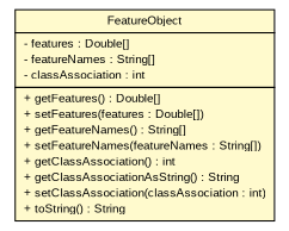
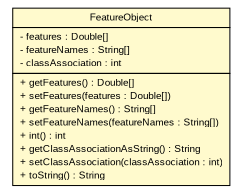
  digraph {
    nodesep=0.25
    ranksep=0.5
-   n1 [fontcolor=black fontname=arial fontsize=10.0 label=<<table title="tud.iir.classification.FeatureObject" border="0" cellborder="1" cellspacing="0" cellpadding="2" port="p" bgcolor="lemonChiffon" href="./FeatureObject.html"> 		<tr><td><table border="0" cellspacing="0" cellpadding="1"> <tr><td align="center" balign="center"> FeatureObject </td></tr> 		</table></td></tr> 		<tr><td><table border="0" cellspacing="0" cellpadding="1"> <tr><td align="left" balign="left"> - features : Double[] </td></tr> <tr><td align="left" balign="left"> - featureNames : String[] </td></tr> <tr><td align="left" balign="left"> - classAssociation : int </td></tr> 		</table></td></tr> 		<tr><td><table border="0" cellspacing="0" cellpadding="1"> <tr><td align="left" balign="left"> + getFeatures() : Double[] </td></tr> <tr><td align="left" balign="left"> + setFeatures(features : Double[]) </td></tr> <tr><td align="left" balign="left"> + getFeatureNames() : String[] </td></tr> <tr><td align="left" balign="left"> + setFeatureNames(featureNames : String[]) </td></tr> <tr><td align="left" balign="left"> + getClassAssociation() : int </td></tr> <tr><td align="left" balign="left"> + getClassAssociationAsString() : String </td></tr> <tr><td align="left" balign="left"> + setClassAssociation(classAssociation : int) </td></tr> <tr><td align="left" balign="left"> + toString() : String </td></tr> 		</table></td></tr> 		</table>> shape=plaintext]
+   n1 [fontcolor=black fontname=arial fontsize=10.0 label=<<table title="tud.iir.classification.FeatureObject" border="0" cellborder="1" cellspacing="0" cellpadding="2" port="p" bgcolor="lemonChiffon" href="./FeatureObject.html"> 		<tr><td><table border="0" cellspacing="0" cellpadding="1"> <tr><td align="center" balign="center"> FeatureObject </td></tr> 		</table></td></tr> 		<tr><td><table border="0" cellspacing="0" cellpadding="1"> <tr><td align="left" balign="left"> - features : Double[] </td></tr> <tr><td align="left" balign="left"> - featureNames : String[] </td></tr> <tr><td align="left" balign="left"> - classAssociation : int </td></tr> 		</table></td></tr> 		<tr><td><table border="0" cellspacing="0" cellpadding="1"> <tr><td align="left" balign="left"> + getFeatures() : Double[] </td></tr> <tr><td align="left" balign="left"> + setFeatures(features : Double[]) </td></tr> <tr><td align="left" balign="left"> + getFeatureNames() : String[] </td></tr> <tr><td align="left" balign="left"> + setFeatureNames(featureNames : String[]) </td></tr> <tr><td align="left" balign="left"> + int() : int </td></tr> <tr><td align="left" balign="left"> + getClassAssociationAsString() : String </td></tr> <tr><td align="left" balign="left"> + setClassAssociation(classAssociation : int) </td></tr> <tr><td align="left" balign="left"> + toString() : String </td></tr> 		</table></td></tr> 		</table>> shape=plaintext]
  }
